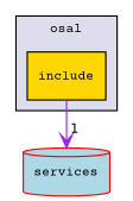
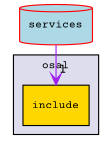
  digraph {
    compound=true
    fontname="Courier Prime"
    node [fontname="Courier Prime" fontsize=10 style=filled]
    n1 [fillcolor=gold label=include pencolor=black shape=box]
    n2 [color=red fillcolor=lightblue label=services shape=cylinder]
    subgraph cluster_1 {
      bgcolor="#ddddee"
      fontsize=10
      label=osal
      pencolor=black
      n1
    }
-   n1 -> n2 [headlabel=1 labeldistance=1.5 labelfontname=Helvetica labelfontsize=10 color=purple arrowhead=vee fontname="Courier Prime"]
+   n2 -> n1 [headlabel=1 labeldistance=1.5 labelfontname=Helvetica labelfontsize=10 color=purple arrowhead=vee fontname="Courier Prime"]
  }
